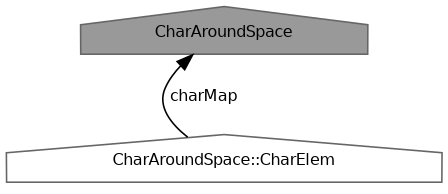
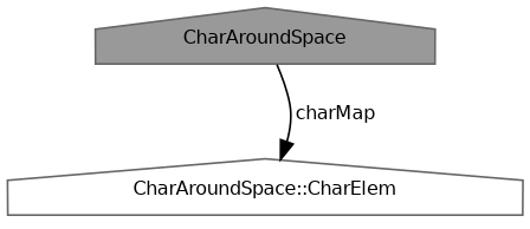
  digraph {
    node [color=gray40 fontname=Helvetica fontsize=10 shape=house style=filled]
    n1 [fillcolor=grey60 fontcolor=black height=0.2 label=CharAroundSpace width=0.4]
    n2 [fillcolor=white height=0.2 label="CharAroundSpace::CharElem" width=0.4]
-   n1 -> n2 [color=black dir=back fontname=Helvetica fontsize=10 label=" charMap" labelfontname=Helvetica labelfontsize=10 style=solid]
+   n2 -> n1 [color=black dir=back fontname=Helvetica fontsize=10 label=" charMap" labelfontname=Helvetica labelfontsize=10 style=solid]
  }
